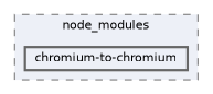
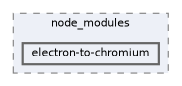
  digraph {
    compound=true
-   n1 [color=gray40 fillcolor="#edf0f7" fontname=Helvetica fontsize=10 height=0.2 label="chromium-to-chromium" shape=box style="filled,bold" width=0.4]
+   n1 [color=gray40 fillcolor="#edf0f7" fontname=Helvetica fontsize=10 height=0.2 label="electron-to-chromium" shape=box style="filled,bold" width=0.4]
    subgraph cluster_1 {
      bgcolor="#edf0f7"
      fontname=Helvetica
      fontsize=10
      label=node_modules
      pencolor=grey50
      style="filled,dashed"
      n1
    }
  }
